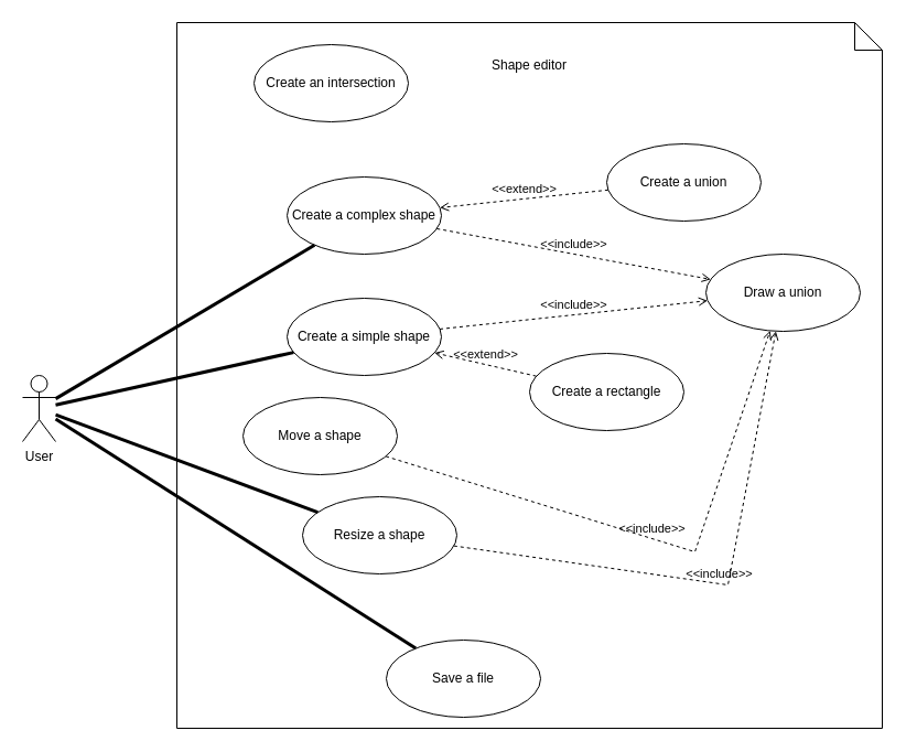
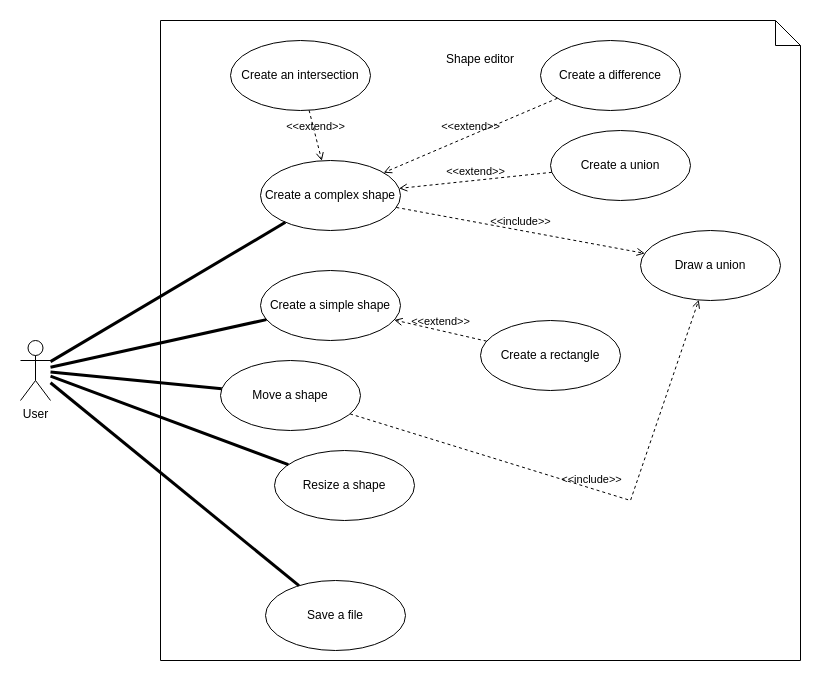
  <mxCell id="0" />
  <mxCell id="1" parent="0" />
  <mxCell id="2" value="Shape editor" style="shape=note2;boundedLbl=1;whiteSpace=wrap;html=1;size=25;verticalAlign=top;align=center;" vertex="1" parent="1"><mxGeometry x="160" y="20" width="640" height="640" as="geometry" /></mxCell>
  <mxCell id="3" value="Create a simple shape" style="ellipse;whiteSpace=wrap;html=1;" vertex="1" parent="1"><mxGeometry x="260" y="270" width="140" height="70" as="geometry" /></mxCell>
  <mxCell id="4" value="Create a rectangle" style="ellipse;whiteSpace=wrap;html=1;" vertex="1" parent="1"><mxGeometry x="480" y="320" width="140" height="70" as="geometry" /></mxCell>
  <mxCell id="5" value="Move&amp;nbsp;a shape" style="ellipse;whiteSpace=wrap;html=1;" vertex="1" parent="1"><mxGeometry x="220" y="360" width="140" height="70" as="geometry" /></mxCell>
  <mxCell id="6" value="Resize&amp;nbsp;a shape" style="ellipse;whiteSpace=wrap;html=1;" vertex="1" parent="1"><mxGeometry x="274" y="450" width="140" height="70" as="geometry" /></mxCell>
- <mxCell id="7" value="Save a file" style="ellipse;whiteSpace=wrap;html=1;" vertex="1" parent="1"><mxGeometry x="350" y="580" width="140" height="70" as="geometry" /></mxCell>
+ <mxCell id="7" value="Save a file" style="ellipse;whiteSpace=wrap;html=1;" vertex="1" parent="1"><mxGeometry x="265" y="580" width="140" height="70" as="geometry" /></mxCell>
  <mxCell id="8" value="User" style="shape=umlActor;verticalLabelPosition=bottom;verticalAlign=top;html=1;" vertex="1" parent="1"><mxGeometry x="20" y="340" width="30" height="60" as="geometry" /></mxCell>
  <mxCell id="9" value="" style="endArrow=none;startArrow=none;endFill=0;startFill=0;endSize=8;html=1;verticalAlign=bottom;labelBackgroundColor=none;strokeWidth=3;rounded=0;" edge="1" parent="1" source="8" target="3"><mxGeometry width="160" relative="1" as="geometry"><mxPoint x="90" y="360" as="sourcePoint" /><mxPoint x="240" y="360" as="targetPoint" /></mxGeometry></mxCell>
+ <mxCell id="10" value="" style="endArrow=none;startArrow=none;endFill=0;startFill=0;endSize=8;html=1;verticalAlign=bottom;labelBackgroundColor=none;strokeWidth=3;rounded=0;" edge="1" parent="1" source="8" target="5"><mxGeometry width="160" relative="1" as="geometry"><mxPoint x="60" y="369" as="sourcePoint" /><mxPoint x="271" y="214" as="targetPoint" /></mxGeometry></mxCell>
  <mxCell id="11" value="" style="endArrow=none;startArrow=none;endFill=0;startFill=0;endSize=8;html=1;verticalAlign=bottom;labelBackgroundColor=none;strokeWidth=3;rounded=0;" edge="1" parent="1" source="8" target="6"><mxGeometry width="160" relative="1" as="geometry"><mxPoint x="60" y="377" as="sourcePoint" /><mxPoint x="274" y="337" as="targetPoint" /></mxGeometry></mxCell>
  <mxCell id="12" value="" style="endArrow=none;startArrow=none;endFill=0;startFill=0;endSize=8;html=1;verticalAlign=bottom;labelBackgroundColor=none;strokeWidth=3;rounded=0;" edge="1" parent="1" source="8" target="7"><mxGeometry width="160" relative="1" as="geometry"><mxPoint x="60" y="393" as="sourcePoint" /><mxPoint x="264" y="565" as="targetPoint" /></mxGeometry></mxCell>
  <mxCell id="13" value="Create a complex&amp;nbsp;shape" style="ellipse;whiteSpace=wrap;html=1;" vertex="1" parent="1"><mxGeometry x="260" y="160" width="140" height="70" as="geometry" /></mxCell>
  <mxCell id="14" value="" style="endArrow=none;startArrow=none;endFill=0;startFill=0;endSize=8;html=1;verticalAlign=bottom;labelBackgroundColor=none;strokeWidth=3;rounded=0;" edge="1" parent="1" source="8" target="13"><mxGeometry width="160" relative="1" as="geometry"><mxPoint x="60" y="377" as="sourcePoint" /><mxPoint x="276" y="329" as="targetPoint" /></mxGeometry></mxCell>
  <mxCell id="15" value="Create an intersection" style="ellipse;whiteSpace=wrap;html=1;" vertex="1" parent="1"><mxGeometry x="230" y="40" width="140" height="70" as="geometry" /></mxCell>
  <mxCell id="16" value="Create a union" style="ellipse;whiteSpace=wrap;html=1;" vertex="1" parent="1"><mxGeometry x="550" y="130" width="140" height="70" as="geometry" /></mxCell>
+ <mxCell id="17" value="Create a difference" style="ellipse;whiteSpace=wrap;html=1;" vertex="1" parent="1"><mxGeometry x="540" y="40" width="140" height="70" as="geometry" /></mxCell>
+ <mxCell id="18" value="&amp;lt;&amp;lt;extend&amp;gt;&amp;gt;" style="html=1;verticalAlign=bottom;labelBackgroundColor=none;endArrow=open;endFill=0;dashed=1;rounded=0;" edge="1" parent="1" source="15" target="13"><mxGeometry width="160" relative="1" as="geometry"><mxPoint x="390" y="120" as="sourcePoint" /><mxPoint x="550" y="120" as="targetPoint" /></mxGeometry></mxCell>
+ <mxCell id="19" value="&amp;lt;&amp;lt;extend&amp;gt;&amp;gt;" style="html=1;verticalAlign=bottom;labelBackgroundColor=none;endArrow=open;endFill=0;dashed=1;rounded=0;" edge="1" parent="1" source="17" target="13"><mxGeometry width="160" relative="1" as="geometry"><mxPoint x="319" y="120" as="sourcePoint" /><mxPoint x="331" y="170" as="targetPoint" /></mxGeometry></mxCell>
  <mxCell id="20" value="&amp;lt;&amp;lt;extend&amp;gt;&amp;gt;" style="html=1;verticalAlign=bottom;labelBackgroundColor=none;endArrow=open;endFill=0;dashed=1;rounded=0;" edge="1" parent="1" source="16" target="13"><mxGeometry width="160" relative="1" as="geometry"><mxPoint x="556" y="159" as="sourcePoint" /><mxPoint x="404" y="191" as="targetPoint" /></mxGeometry></mxCell>
  <mxCell id="21" value="&amp;lt;&amp;lt;extend&amp;gt;&amp;gt;" style="html=1;verticalAlign=bottom;labelBackgroundColor=none;endArrow=open;endFill=0;dashed=1;rounded=0;" edge="1" parent="1" source="4" target="3"><mxGeometry width="160" relative="1" as="geometry"><mxPoint x="544" y="243" as="sourcePoint" /><mxPoint x="406" y="217" as="targetPoint" /></mxGeometry></mxCell>
  <mxCell id="22" value="Draw a union" style="ellipse;whiteSpace=wrap;html=1;" vertex="1" parent="1"><mxGeometry x="640" y="230" width="140" height="70" as="geometry" /></mxCell>
  <mxCell id="23" value="&amp;lt;&amp;lt;include&amp;gt;&amp;gt;" style="html=1;verticalAlign=bottom;labelBackgroundColor=none;endArrow=open;endFill=0;dashed=1;rounded=0;" edge="1" parent="1" source="13" target="22"><mxGeometry width="160" relative="1" as="geometry"><mxPoint x="430" y="240" as="sourcePoint" /><mxPoint x="590" y="240" as="targetPoint" /></mxGeometry></mxCell>
- <mxCell id="24" value="&amp;lt;&amp;lt;include&amp;gt;&amp;gt;" style="html=1;verticalAlign=bottom;labelBackgroundColor=none;endArrow=open;endFill=0;dashed=1;rounded=0;" edge="1" parent="1" source="3" target="22"><mxGeometry width="160" relative="1" as="geometry"><mxPoint x="406" y="217" as="sourcePoint" /><mxPoint x="654" y="263" as="targetPoint" /></mxGeometry></mxCell>
  <mxCell id="25" value="&amp;lt;&amp;lt;include&amp;gt;&amp;gt;" style="html=1;verticalAlign=bottom;labelBackgroundColor=none;endArrow=open;endFill=0;dashed=1;rounded=0;" edge="1" parent="1" source="5" target="22"><mxGeometry width="160" relative="1" as="geometry"><mxPoint x="409" y="308" as="sourcePoint" /><mxPoint x="652" y="282" as="targetPoint" /><Array as="points"><mxPoint x="630" y="500" /></Array></mxGeometry></mxCell>
- <mxCell id="26" value="&amp;lt;&amp;lt;include&amp;gt;&amp;gt;" style="html=1;verticalAlign=bottom;labelBackgroundColor=none;endArrow=open;endFill=0;dashed=1;rounded=0;" edge="1" parent="1" source="6" target="22"><mxGeometry width="160" relative="1" as="geometry"><mxPoint x="409" y="308" as="sourcePoint" /><mxPoint x="652" y="282" as="targetPoint" /><Array as="points"><mxPoint x="660" y="530" /></Array></mxGeometry></mxCell>
